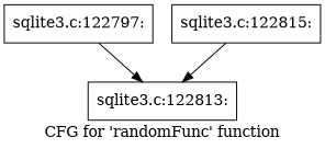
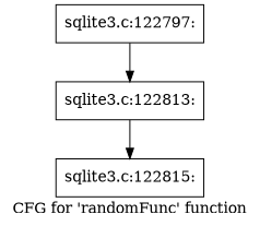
  digraph {
    label="CFG for 'randomFunc' function"
    node [shape=record]
    n1 [label="{sqlite3.c:122797:}"]
    n2 [label="{sqlite3.c:122813:}"]
    n3 [label="{sqlite3.c:122815:}"]
    n1 -> n2
-   n3 -> n2
+   n2 -> n3
  }
